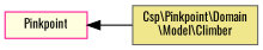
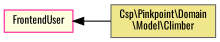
  digraph {
    rankdir=LR
    fontname=Oswald
    node [fontname=Oswald fontsize=10 shape=record style=filled]
-   n1 [color=deeppink fillcolor=lightyellow height=0.2 label=Pinkpoint width=0.4]
+   n1 [color=deeppink fillcolor=lightyellow height=0.2 label=FrontendUser width=0.4]
    n2 [color=gray40 fillcolor=khaki height=0.2 label="Csp\\Pinkpoint\\Domain\l\\Model\\Climber" width=0.4]
    n1 -> n2 [color=black dir=back fontname=Oswald fontsize=10 labelfontname=Helvetica labelfontsize=10 style=solid]
  }
